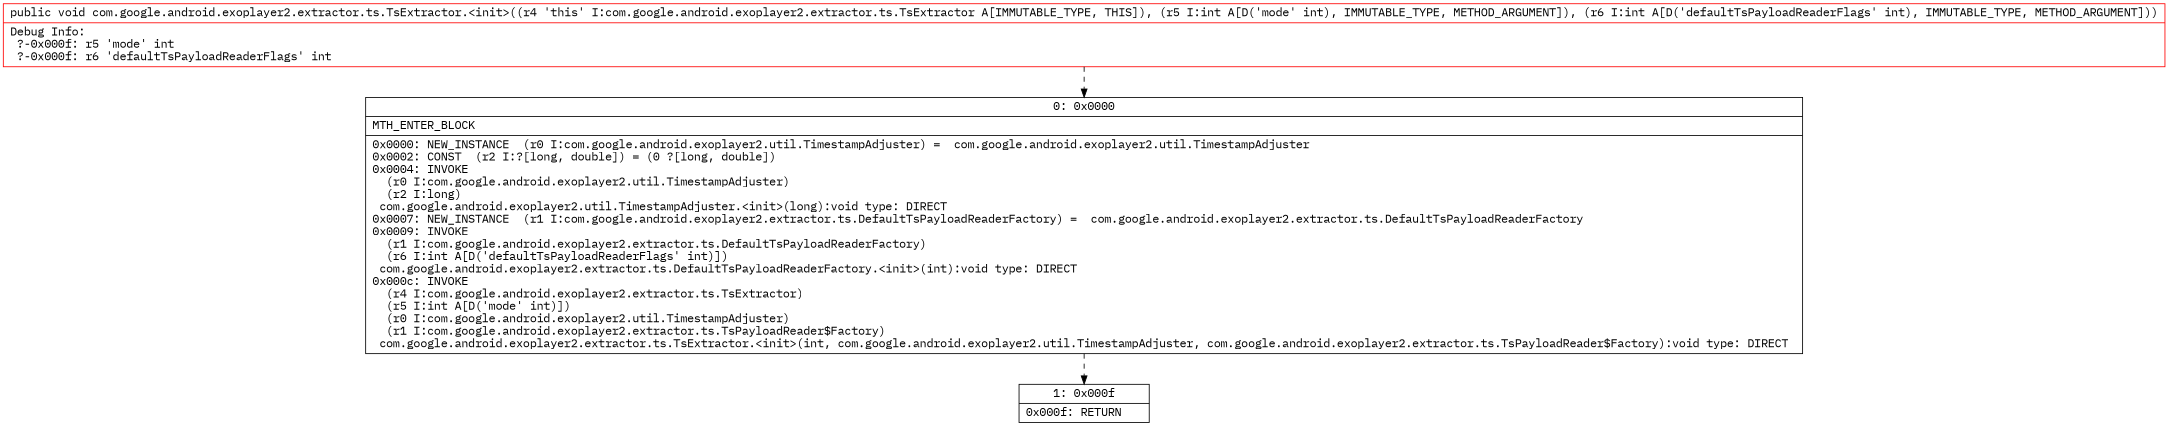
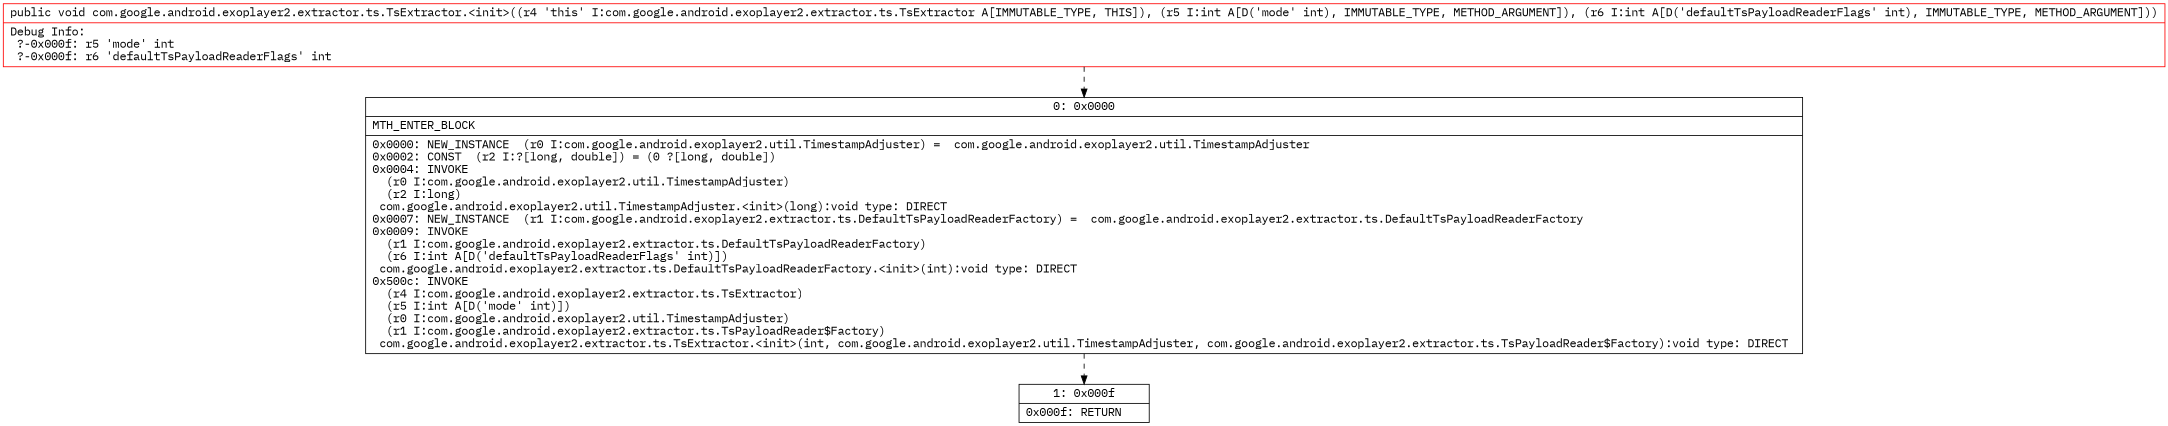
  digraph {
    fontname="IBM Plex Mono"
    node [shape=record color=black fontname="IBM Plex Mono"]
    edge [style=dashed fontname="IBM Plex Mono"]
-   n1 [label="{0\:\ 0x0000|MTH_ENTER_BLOCK\l|0x0000: NEW_INSTANCE  (r0 I:com.google.android.exoplayer2.util.TimestampAdjuster) =  com.google.android.exoplayer2.util.TimestampAdjuster \l0x0002: CONST  (r2 I:?[long, double]) = (0 ?[long, double]) \l0x0004: INVOKE  \l  (r0 I:com.google.android.exoplayer2.util.TimestampAdjuster)\l  (r2 I:long)\l com.google.android.exoplayer2.util.TimestampAdjuster.\<init\>(long):void type: DIRECT \l0x0007: NEW_INSTANCE  (r1 I:com.google.android.exoplayer2.extractor.ts.DefaultTsPayloadReaderFactory) =  com.google.android.exoplayer2.extractor.ts.DefaultTsPayloadReaderFactory \l0x0009: INVOKE  \l  (r1 I:com.google.android.exoplayer2.extractor.ts.DefaultTsPayloadReaderFactory)\l  (r6 I:int A[D('defaultTsPayloadReaderFlags' int)])\l com.google.android.exoplayer2.extractor.ts.DefaultTsPayloadReaderFactory.\<init\>(int):void type: DIRECT \l0x000c: INVOKE  \l  (r4 I:com.google.android.exoplayer2.extractor.ts.TsExtractor)\l  (r5 I:int A[D('mode' int)])\l  (r0 I:com.google.android.exoplayer2.util.TimestampAdjuster)\l  (r1 I:com.google.android.exoplayer2.extractor.ts.TsPayloadReader$Factory)\l com.google.android.exoplayer2.extractor.ts.TsExtractor.\<init\>(int, com.google.android.exoplayer2.util.TimestampAdjuster, com.google.android.exoplayer2.extractor.ts.TsPayloadReader$Factory):void type: DIRECT \l}"]
+   n1 [label="{0\:\ 0x0000|MTH_ENTER_BLOCK\l|0x0000: NEW_INSTANCE  (r0 I:com.google.android.exoplayer2.util.TimestampAdjuster) =  com.google.android.exoplayer2.util.TimestampAdjuster \l0x0002: CONST  (r2 I:?[long, double]) = (0 ?[long, double]) \l0x0004: INVOKE  \l  (r0 I:com.google.android.exoplayer2.util.TimestampAdjuster)\l  (r2 I:long)\l com.google.android.exoplayer2.util.TimestampAdjuster.\<init\>(long):void type: DIRECT \l0x0007: NEW_INSTANCE  (r1 I:com.google.android.exoplayer2.extractor.ts.DefaultTsPayloadReaderFactory) =  com.google.android.exoplayer2.extractor.ts.DefaultTsPayloadReaderFactory \l0x0009: INVOKE  \l  (r1 I:com.google.android.exoplayer2.extractor.ts.DefaultTsPayloadReaderFactory)\l  (r6 I:int A[D('defaultTsPayloadReaderFlags' int)])\l com.google.android.exoplayer2.extractor.ts.DefaultTsPayloadReaderFactory.\<init\>(int):void type: DIRECT \l0x500c: INVOKE  \l  (r4 I:com.google.android.exoplayer2.extractor.ts.TsExtractor)\l  (r5 I:int A[D('mode' int)])\l  (r0 I:com.google.android.exoplayer2.util.TimestampAdjuster)\l  (r1 I:com.google.android.exoplayer2.extractor.ts.TsPayloadReader$Factory)\l com.google.android.exoplayer2.extractor.ts.TsExtractor.\<init\>(int, com.google.android.exoplayer2.util.TimestampAdjuster, com.google.android.exoplayer2.extractor.ts.TsPayloadReader$Factory):void type: DIRECT \l}"]
    n2 [label="{1\:\ 0x000f|0x000f: RETURN   \l}"]
    n3 [label="{public void com.google.android.exoplayer2.extractor.ts.TsExtractor.\<init\>((r4 'this' I:com.google.android.exoplayer2.extractor.ts.TsExtractor A[IMMUTABLE_TYPE, THIS]), (r5 I:int A[D('mode' int), IMMUTABLE_TYPE, METHOD_ARGUMENT]), (r6 I:int A[D('defaultTsPayloadReaderFlags' int), IMMUTABLE_TYPE, METHOD_ARGUMENT]))  | Debug Info:\l  ?\-0x000f: r5 'mode' int\l  ?\-0x000f: r6 'defaultTsPayloadReaderFlags' int\l}" color=red]
    n1 -> n2
    n3 -> n1
  }
